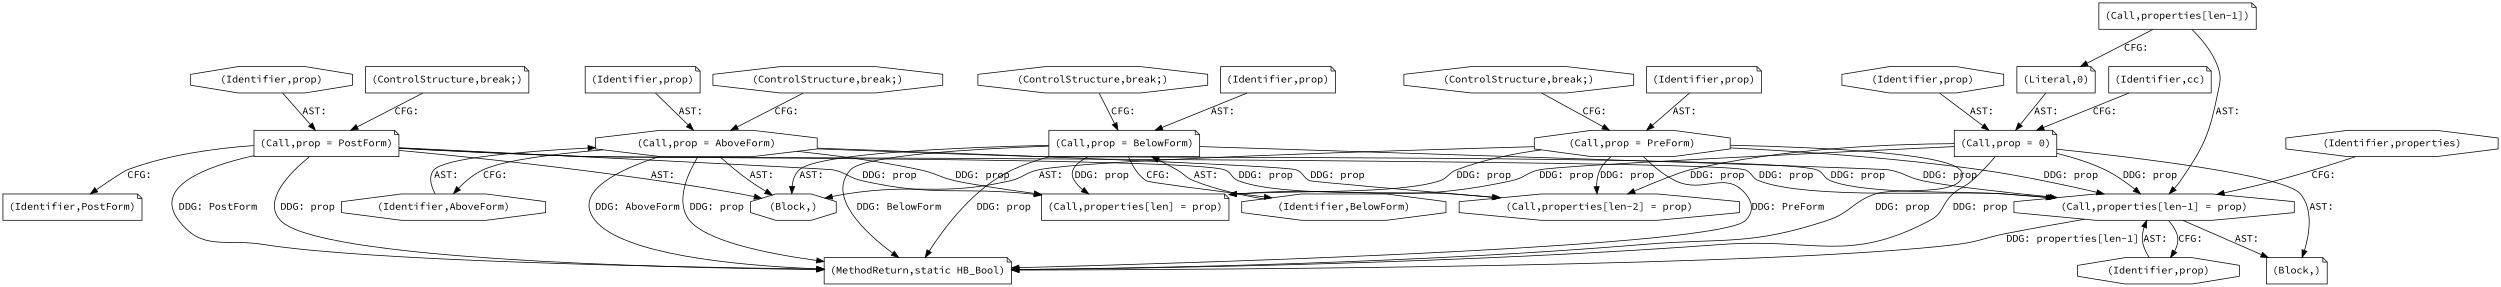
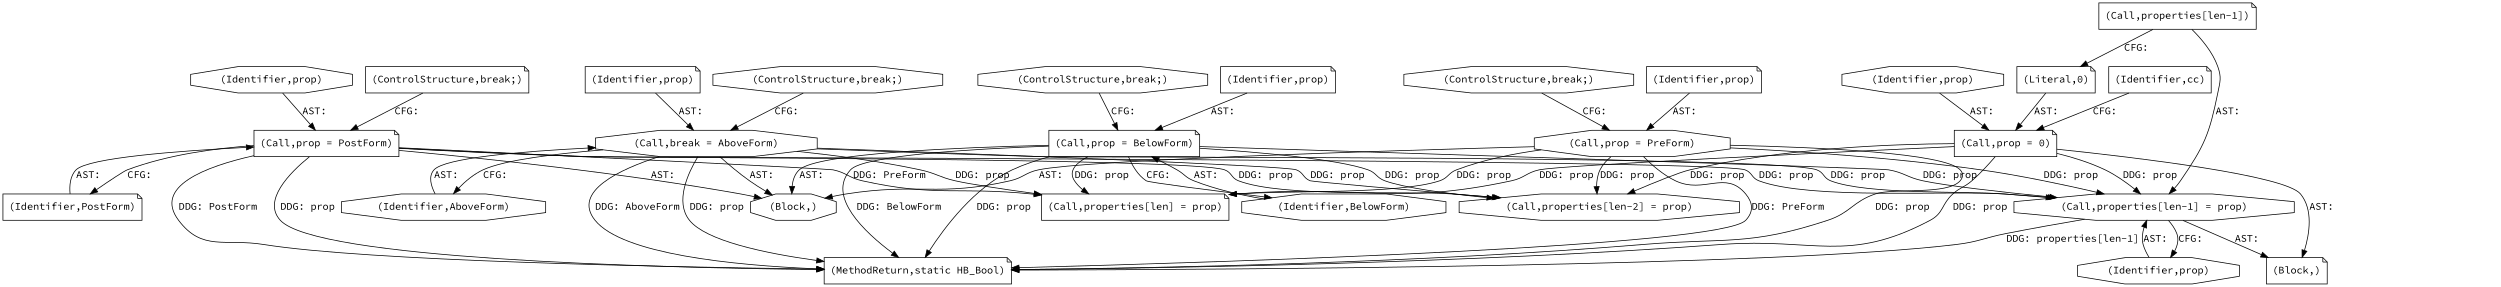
  digraph {
    fontname="Source Code Pro"
    node [fontname="Source Code Pro" shape=octagon]
    edge [fontname="Source Code Pro"]
    n1 [label="(Call,properties[len-1] = prop)"]
    n2 [label="(Block,)" shape=note]
    n3 [label="(Identifier,prop)"]
    n4 [label="(MethodReturn,static HB_Bool)" shape=note]
    n5 [label="(Call,prop = BelowForm)" shape=note]
    n6 [label="(Block,)"]
    n7 [label="(Identifier,BelowForm)"]
    n8 [label="(Call,properties[len] = prop)" shape=note]
    n9 [label="(Call,properties[len-2] = prop)"]
-   n10 [label="(Call,prop = AboveForm)"]
+   n10 [label="(Call,break = AboveForm)"]
    n11 [label="(Identifier,AboveForm)"]
    n12 [label="(Call,prop = PreForm)"]
    n13 [label="(Call,prop = PostForm)" shape=note]
    n14 [label="(Identifier,PostForm)" shape=note]
    n15 [label="(Call,prop = 0)" shape=note]
    n16 [label="(Literal,0)" shape=note]
    n17 [label="(Identifier,prop)" shape=note]
    n18 [label="(ControlStructure,break;)"]
    n19 [label="(ControlStructure,break;)"]
-   n20 [label="(Identifier,properties)"]
    n21 [label="(Identifier,prop)" shape=note]
    n22 [label="(ControlStructure,break;)"]
    n23 [label="(Identifier,cc)" shape=note]
    n24 [label="(Identifier,prop)"]
    n25 [label="(Call,properties[len-1])" shape=note]
    n26 [label="(Identifier,prop)" shape=note]
    n27 [label="(ControlStructure,break;)" shape=note]
    n28 [label="(Identifier,prop)"]
    n1 -> n2 [label="AST: "]
    n1 -> n3 [label="CFG: "]
    n1 -> n4 [label="DDG: properties[len-1]"]
    n3 -> n1 [label="AST: "]
    n5 -> n1 [label="DDG: prop"]
    n5 -> n4 [label="DDG: prop"]
    n5 -> n4 [label="DDG: BelowForm"]
    n5 -> n6 [label="AST: "]
    n5 -> n7 [label="CFG: "]
    n5 -> n8 [label="DDG: prop"]
+   n5 -> n9 [label="DDG: prop"]
    n7 -> n5 [label="AST: "]
    n10 -> n1 [label="DDG: prop"]
    n10 -> n4 [label="DDG: prop"]
    n10 -> n4 [label="DDG: AboveForm"]
    n10 -> n6 [label="AST: "]
    n10 -> n8 [label="DDG: prop"]
    n10 -> n9 [label="DDG: prop"]
    n10 -> n11 [label="CFG: "]
    n11 -> n10 [label="AST: "]
    n12 -> n1 [label="DDG: prop"]
    n12 -> n4 [label="DDG: PreForm"]
    n12 -> n4 [label="DDG: prop"]
    n12 -> n6 [label="AST: "]
    n12 -> n8 [label="DDG: prop"]
    n12 -> n9 [label="DDG: prop"]
    n13 -> n1 [label="DDG: prop"]
    n13 -> n4 [label="DDG: PostForm"]
    n13 -> n4 [label="DDG: prop"]
    n13 -> n6 [label="AST: "]
-   n13 -> n8 [label="DDG: prop"]
+   n13 -> n8 [label="DDG: PreForm"]
    n13 -> n9 [label="DDG: prop"]
    n13 -> n14 [label="CFG: "]
+   n14 -> n13 [label="AST: "]
    n15 -> n1 [label="DDG: prop"]
    n15 -> n2 [label="AST: "]
    n15 -> n4 [label="DDG: prop"]
    n15 -> n8 [label="DDG: prop"]
    n15 -> n9 [label="DDG: prop"]
    n16 -> n15 [label="AST: "]
    n17 -> n10 [label="AST: "]
    n18 -> n5 [label="CFG: "]
    n19 -> n12 [label="CFG: "]
-   n20 -> n1 [label="CFG: "]
    n21 -> n5 [label="AST: "]
    n22 -> n10 [label="CFG: "]
    n23 -> n15 [label="CFG: "]
    n24 -> n13 [label="AST: "]
    n25 -> n1 [label="AST: "]
    n25 -> n16 [label="CFG: "]
    n26 -> n12 [label="AST: "]
    n27 -> n13 [label="CFG: "]
    n28 -> n15 [label="AST: "]
  }
